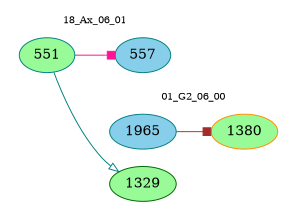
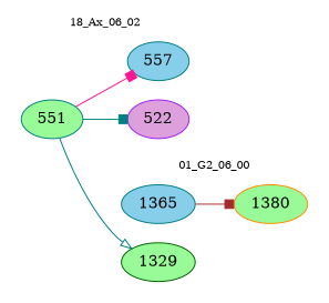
  digraph {
    rankdir=LR
    node [color=teal fillcolor=palegreen style=filled]
    edge [arrowhead=box color=teal]
    n1 [label=551]
+   n2 [color=purple fillcolor=plum label=522]
    n3 [fillcolor=skyblue label=557]
-   n4 [fillcolor=skyblue label=1965]
+   n4 [fillcolor=skyblue label=1365]
    n5 [color=darkgreen label=1329]
    n6 [color=darkorange label=1380]
    subgraph cluster_1 {
      color=white
      fontsize=10
-     label="18_Ax_06_01"
+     label="18_Ax_06_02"
      n1
+     n2
      n3
    }
    subgraph cluster_2 {
      color=white
      fontsize=10
      label="01_G2_06_00"
      n4
      n5
      n6
    }
+   n1 -> n2
    n1 -> n3 [color=deeppink]
    n1 -> n5 [arrowhead=onormal]
    n4 -> n6 [color=brown]
  }
